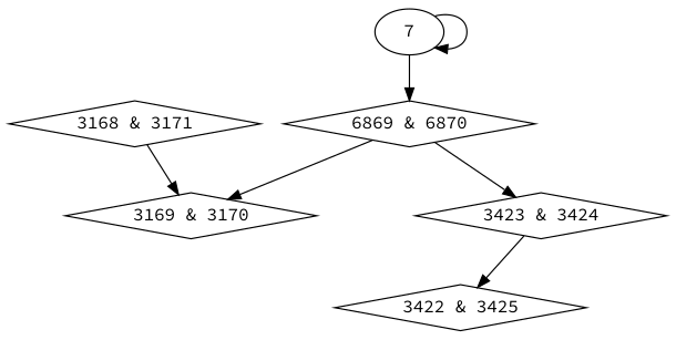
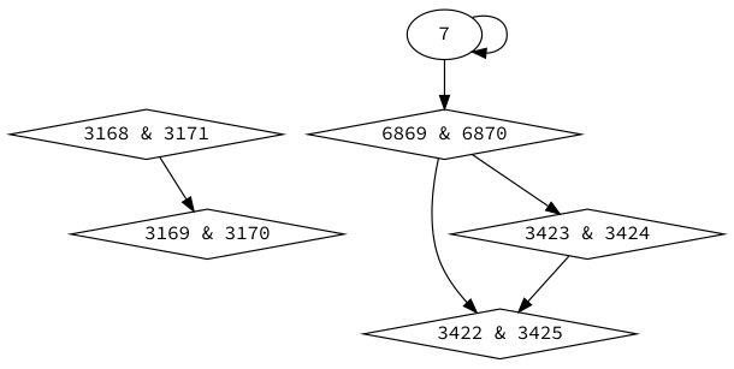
  digraph {
    fontname="Source Code Pro"
    node [fontname="Source Code Pro" shape=diamond]
    edge [fontname="Source Code Pro"]
    n1 [label="3168 & 3171"]
    n2 [label="3169 & 3170"]
    n3 [label="3422 & 3425"]
    n4 [label="3423 & 3424"]
    n5 [label="6869 & 6870"]
    n6 [label=7 shape=""]
    n1 -> n2
    n4 -> n3
-   n5 -> n2
+   n5 -> n3
    n5 -> n4
    n6 -> n5
    n6 -> n6
  }
